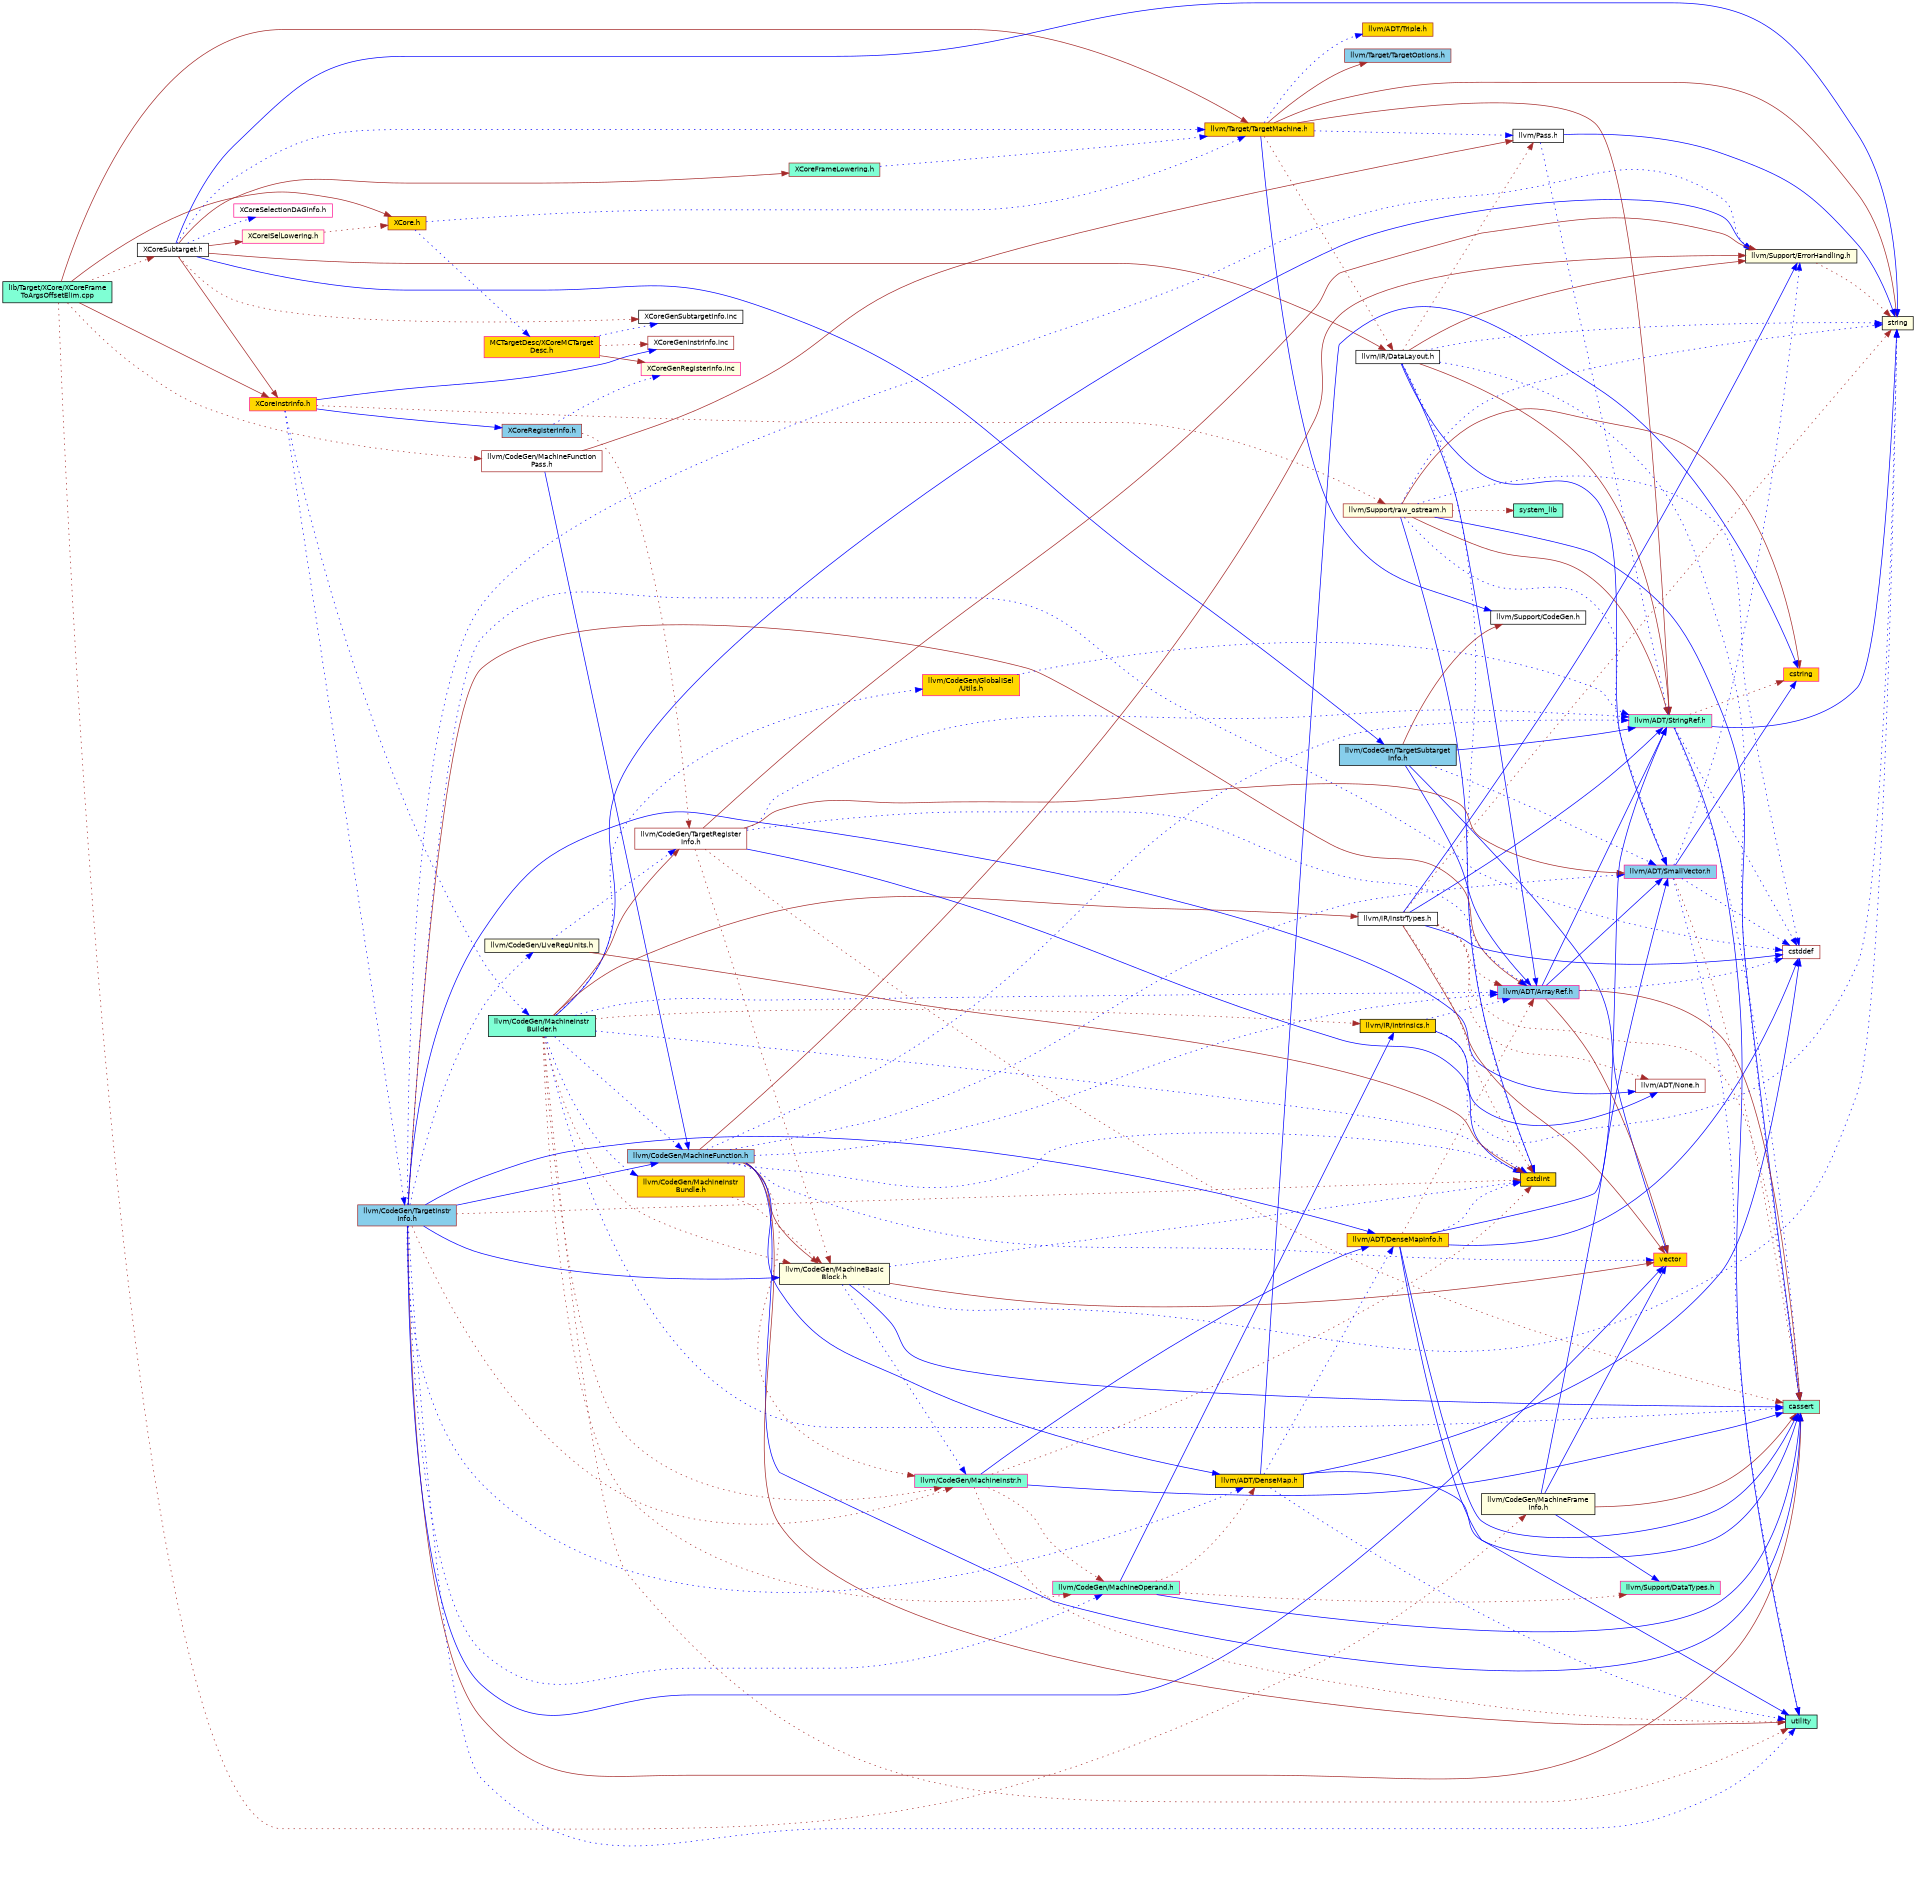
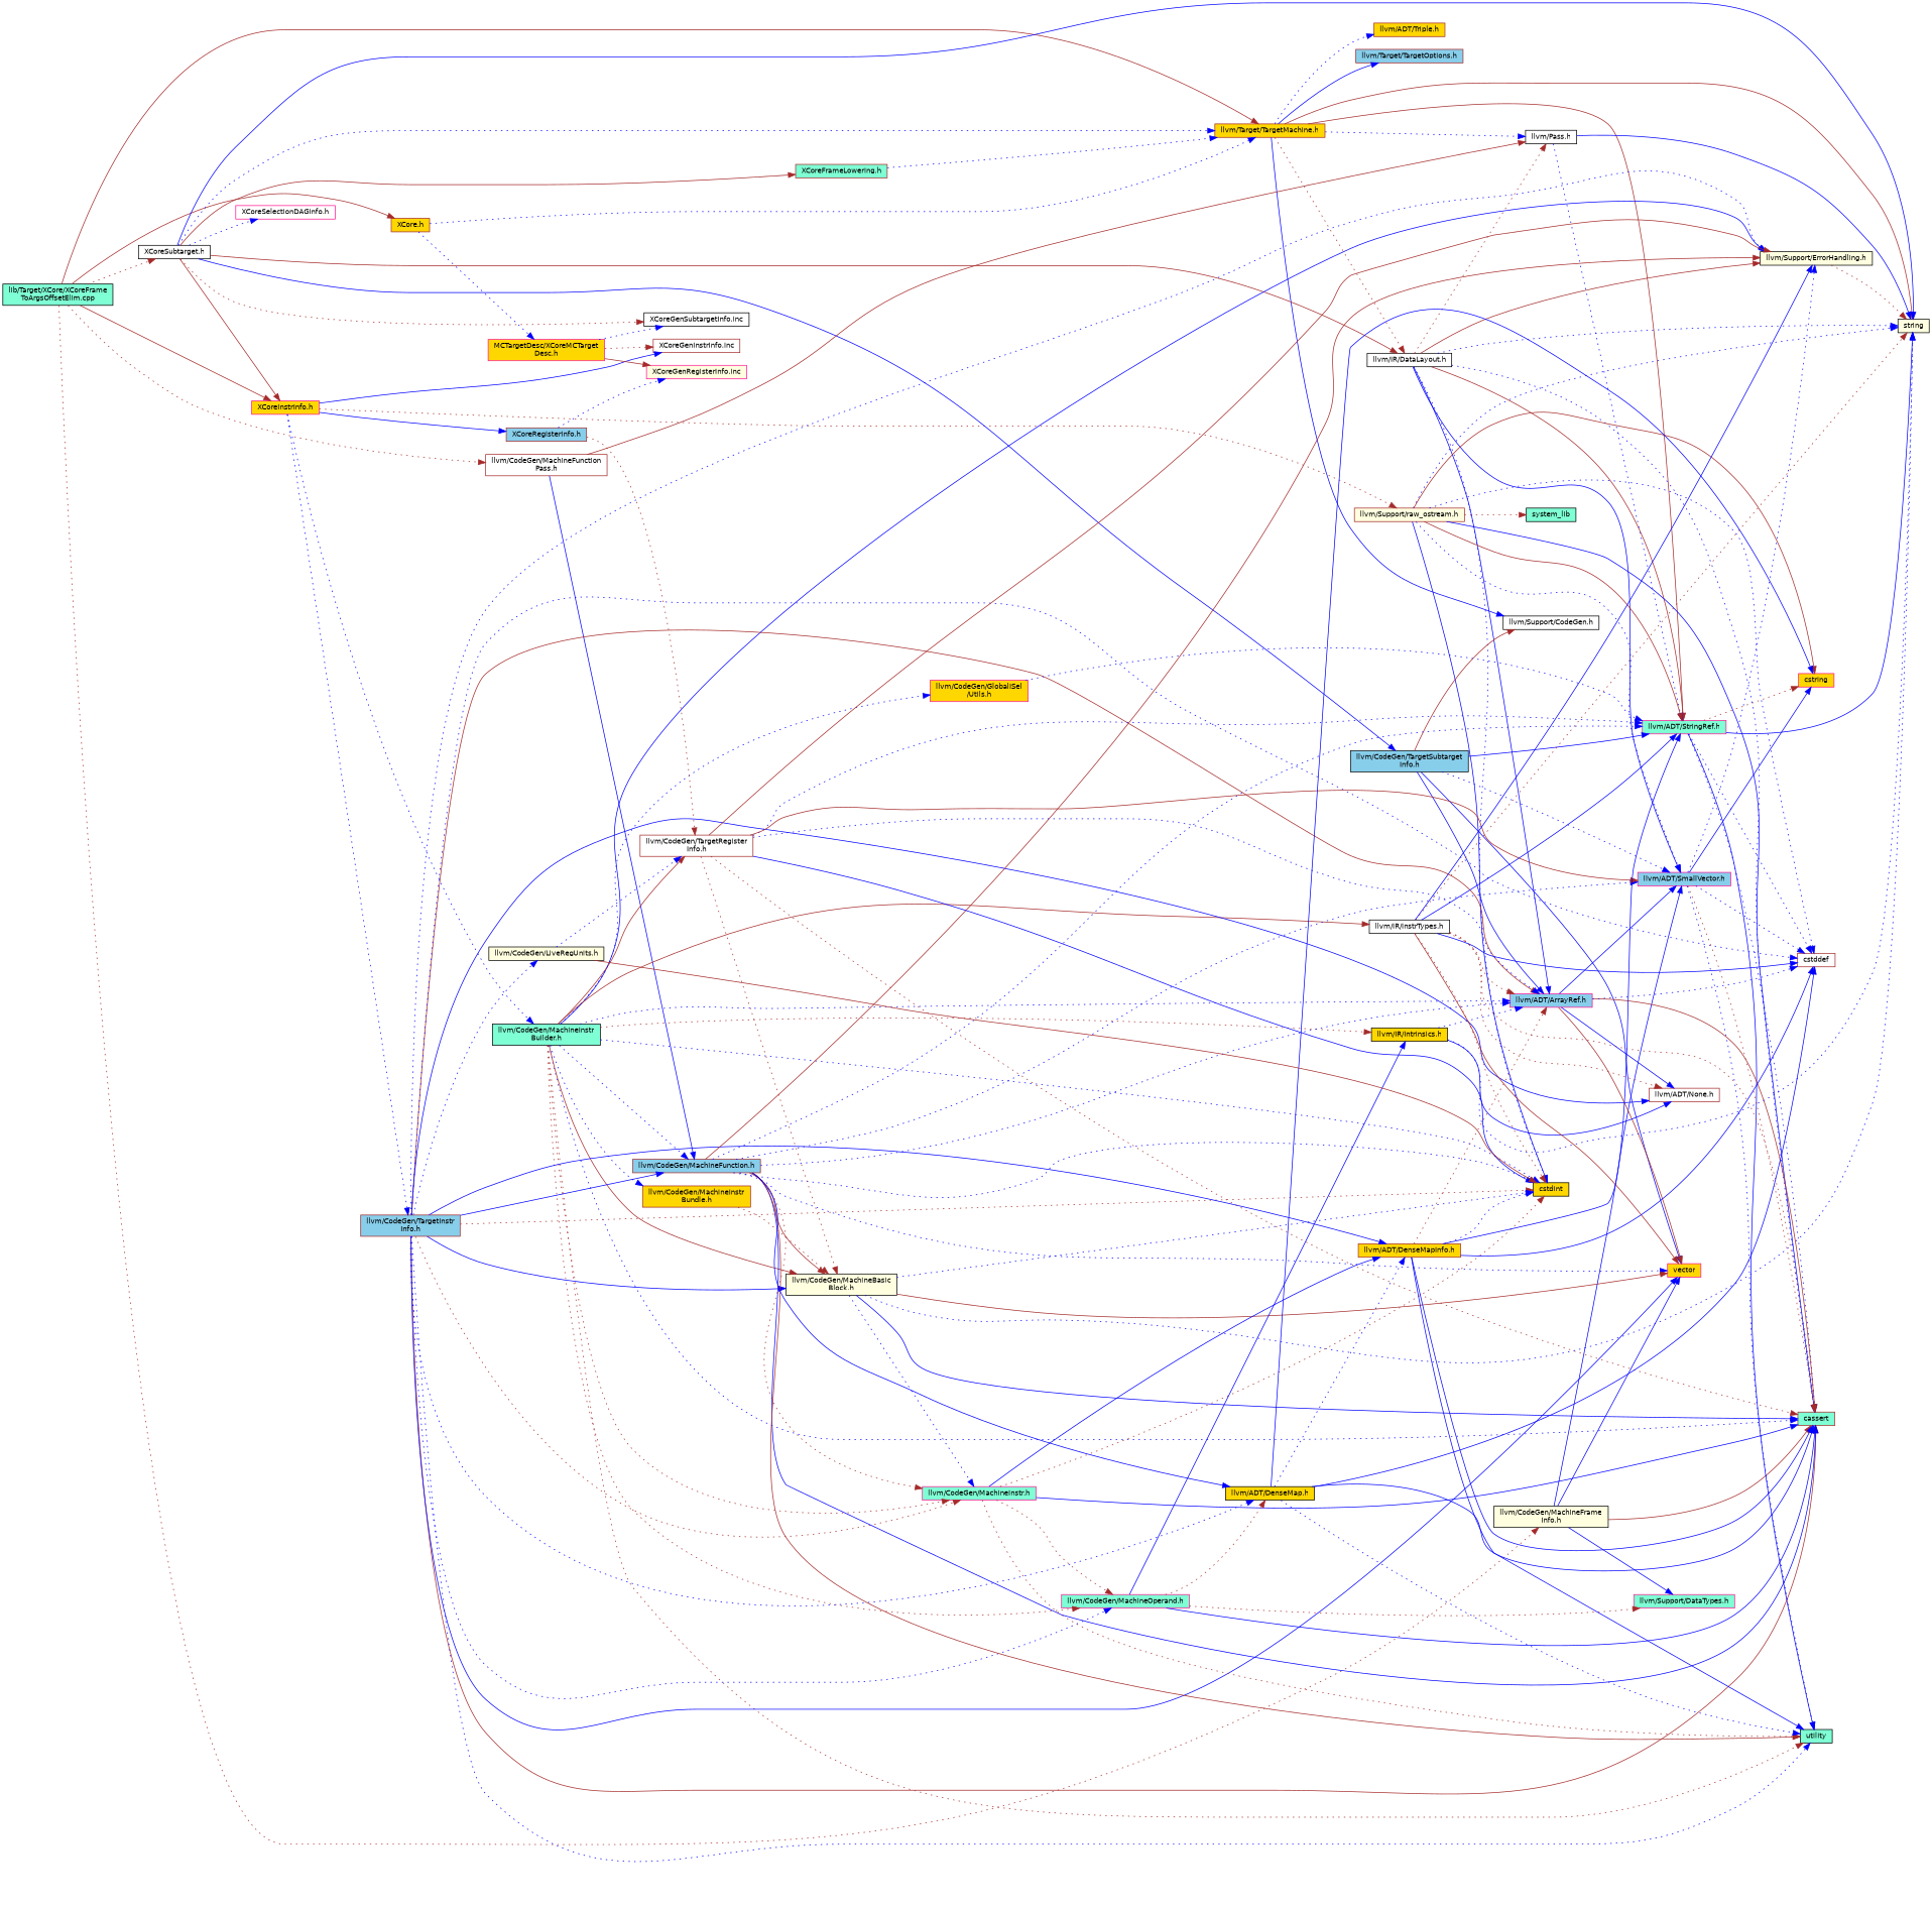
  digraph {
    rankdir=LR
    node [color=black fillcolor=gold fontname=Helvetica fontsize=10 shape=box style=filled]
    edge [color=blue fontname=Helvetica fontsize=10 labelfontname=Helvetica labelfontsize=10 style=dotted]
    n1 [fillcolor=aquamarine fontcolor=black height=0.2 label="lib/Target/XCore/XCoreFrame\lToArgsOffsetElim.cpp" width=0.4]
    n2 [color=brown height=0.2 label="XCore.h" width=0.4]
    n3 [color=brown height=0.2 label="llvm/Target/TargetMachine.h" width=0.4]
    n4 [color=deeppink height=0.2 label="XCoreInstrInfo.h" width=0.4]
    n5 [fillcolor=white height=0.2 label="XCoreSubtarget.h" width=0.4]
    n6 [fillcolor=lightyellow height=0.2 label="llvm/CodeGen/MachineFrame\lInfo.h" width=0.4]
    n7 [color=brown fillcolor=white height=0.2 label="llvm/CodeGen/MachineFunction\lPass.h" width=0.4]
    n8 [color=deeppink height=0.2 label="MCTargetDesc/XCoreMCTarget\lDesc.h" width=0.4]
    n9 [color=deeppink fillcolor=aquamarine height=0.2 label="llvm/ADT/StringRef.h" width=0.4]
    n10 [fillcolor=lightyellow height=0.2 label=string width=0.4]
    n11 [color=brown height=0.2 label="llvm/ADT/Triple.h" width=0.4]
    n12 [fillcolor=white height=0.2 label="llvm/IR/DataLayout.h" width=0.4]
    n13 [fillcolor=white height=0.2 label="llvm/Pass.h" width=0.4]
    n14 [fillcolor=white height=0.2 label="llvm/Support/CodeGen.h" width=0.4]
    n15 [color=brown fillcolor=skyblue height=0.2 label="llvm/Target/TargetOptions.h" width=0.4]
    n16 [fillcolor=aquamarine height=0.2 label="llvm/CodeGen/MachineInstr\lBuilder.h" width=0.4]
    n17 [color=brown fillcolor=lightyellow height=0.2 label="llvm/Support/raw_ostream.h" width=0.4]
    n18 [color=brown fillcolor=white height=0.2 label="XCoreGenInstrInfo.inc" width=0.4]
    n19 [color=brown fillcolor=skyblue height=0.2 label="XCoreRegisterInfo.h" width=0.4]
    n20 [color=brown fillcolor=skyblue height=0.2 label="llvm/CodeGen/TargetInstr\lInfo.h" width=0.4]
    n21 [fillcolor=white height=0.2 label="XCoreGenSubtargetInfo.inc" width=0.4]
    n22 [color=brown fillcolor=aquamarine height=0.2 label="XCoreFrameLowering.h" width=0.4]
-   n23 [color=deeppink fillcolor=lightyellow height=0.2 label="XCoreISelLowering.h" width=0.4]
    n24 [color=deeppink fillcolor=white height=0.2 label="XCoreSelectionDAGInfo.h" width=0.4]
    n25 [fillcolor=skyblue height=0.2 label="llvm/CodeGen/TargetSubtarget\lInfo.h" width=0.4]
    n26 [color=brown fillcolor=aquamarine height=0.2 label=cassert width=0.4]
    n27 [color=deeppink fillcolor=skyblue height=0.2 label="llvm/ADT/SmallVector.h" width=0.4]
    n28 [color=deeppink height=0.2 label=vector width=0.4]
    n29 [color=deeppink fillcolor=aquamarine height=0.2 label="llvm/Support/DataTypes.h" width=0.4]
    n30 [color=brown fillcolor=skyblue height=0.2 label="llvm/CodeGen/MachineFunction.h" width=0.4]
    n31 [fillcolor=aquamarine height=0.2 label=utility width=0.4]
    n32 [color=deeppink fillcolor=skyblue height=0.2 label="llvm/ADT/ArrayRef.h" width=0.4]
    n33 [fillcolor=lightyellow height=0.2 label="llvm/Support/ErrorHandling.h" width=0.4]
    n34 [height=0.2 label=cstdint width=0.4]
    n35 [color=brown fillcolor=white height=0.2 label="llvm/CodeGen/TargetRegister\lInfo.h" width=0.4]
    n36 [fillcolor=lightyellow height=0.2 label="llvm/CodeGen/MachineBasic\lBlock.h" width=0.4]
    n37 [color=deeppink fillcolor=aquamarine height=0.2 label="llvm/CodeGen/MachineInstr.h" width=0.4]
    n38 [color=deeppink fillcolor=aquamarine height=0.2 label="llvm/CodeGen/MachineOperand.h" width=0.4]
    n39 [height=0.2 label="llvm/IR/Intrinsics.h" width=0.4]
    n40 [color=deeppink height=0.2 label="llvm/CodeGen/GlobalISel\l/Utils.h" width=0.4]
    n41 [color=brown height=0.2 label="llvm/CodeGen/MachineInstr\lBundle.h" width=0.4]
    n42 [fillcolor=white height=0.2 label="llvm/IR/InstrTypes.h" width=0.4]
    n43 [color=brown fillcolor=white height=0.2 label=cstddef width=0.4]
    n44 [color=deeppink height=0.2 label=cstring width=0.4]
    n45 [fillcolor=aquamarine height=0.2 label=system_lib width=0.4]
    n46 [color=deeppink fillcolor=lightyellow height=0.2 label="XCoreGenRegisterInfo.inc" width=0.4]
    n47 [color=brown fillcolor=white height=0.2 label="llvm/ADT/None.h" width=0.4]
    n48 [color=brown height=0.2 label="llvm/ADT/DenseMapInfo.h" width=0.4]
    n49 [height=0.2 label="llvm/ADT/DenseMap.h" width=0.4]
    n50 [fillcolor=lightyellow height=0.2 label="llvm/CodeGen/LiveRegUnits.h" width=0.4]
    n1 -> n2 [color=brown style=solid]
    n1 -> n3 [color=brown style=solid]
    n1 -> n4 [color=brown style=solid]
    n1 -> n5 [color=brown]
    n1 -> n6 [color=brown]
    n1 -> n7 [color=brown]
    n2 -> n3
    n2 -> n8
    n3 -> n9 [color=brown style=solid]
    n3 -> n10 [color=brown style=solid]
    n3 -> n11
    n3 -> n12 [color=brown]
    n3 -> n13
    n3 -> n14 [style=solid]
-   n3 -> n15 [color=brown style=solid]
+   n3 -> n15 [style=solid]
    n4 -> n16
    n4 -> n17 [color=brown]
    n4 -> n18 [style=solid]
    n4 -> n19 [style=solid]
    n4 -> n20
    n5 -> n3
    n5 -> n4 [color=brown style=solid]
    n5 -> n10 [style=solid]
    n5 -> n12 [color=brown style=solid]
    n5 -> n21 [color=brown]
    n5 -> n22 [color=brown style=solid]
-   n5 -> n23 [color=brown style=solid]
    n5 -> n24
    n5 -> n25 [style=solid]
    n6 -> n26 [color=brown style=solid]
    n6 -> n27 [style=solid]
    n6 -> n28 [style=solid]
    n6 -> n29 [style=solid]
    n7 -> n13 [color=brown style=solid]
    n7 -> n30 [style=solid]
    n8 -> n18 [color=brown]
    n8 -> n21
    n8 -> n46 [color=brown style=solid]
    n9 -> n10 [style=solid]
    n9 -> n26
    n9 -> n31 [style=solid]
    n9 -> n43
    n9 -> n44 [color=brown]
    n12 -> n9 [color=brown style=solid]
    n12 -> n10
    n12 -> n13 [color=brown]
    n12 -> n26
    n12 -> n27 [style=solid]
    n12 -> n32 [style=solid]
    n12 -> n33 [color=brown style=solid]
    n12 -> n34
    n13 -> n9
    n13 -> n10 [style=solid]
    n16 -> n26
    n16 -> n30
    n16 -> n31 [color=brown]
    n16 -> n32
    n16 -> n33 [style=solid]
    n16 -> n34
    n16 -> n35 [color=brown style=solid]
-   n16 -> n36 [color=brown]
+   n16 -> n36 [color=brown style=solid]
    n16 -> n37 [color=brown]
    n16 -> n38 [color=brown]
    n16 -> n39 [color=brown]
    n16 -> n40
    n16 -> n41
    n16 -> n42 [color=brown style=solid]
    n17 -> n9 [color=brown style=solid]
    n17 -> n10
    n17 -> n26 [style=solid]
    n17 -> n27
    n17 -> n34 [style=solid]
    n17 -> n43
    n17 -> n44 [color=brown style=solid]
    n17 -> n45 [color=brown]
    n19 -> n35 [color=brown]
    n19 -> n46
    n20 -> n26 [color=brown style=solid]
    n20 -> n28 [style=solid]
    n20 -> n30 [style=solid]
    n20 -> n31
    n20 -> n32 [color=brown style=solid]
    n20 -> n33
    n20 -> n34 [color=brown]
    n20 -> n36 [style=solid]
    n20 -> n37 [color=brown]
    n20 -> n38
    n20 -> n43
    n20 -> n47 [style=solid]
    n20 -> n48 [style=solid]
    n20 -> n49
    n20 -> n50
    n22 -> n3
-   n23 -> n2 [color=brown]
    n25 -> n9 [style=solid]
    n25 -> n14 [color=brown style=solid]
    n25 -> n27
    n25 -> n28 [style=solid]
    n25 -> n32 [style=solid]
    n27 -> n26 [color=brown]
    n27 -> n31
    n27 -> n33
    n27 -> n43
    n27 -> n44 [style=solid]
    n30 -> n9
    n30 -> n26 [style=solid]
    n30 -> n27
    n30 -> n28
    n30 -> n31 [color=brown style=solid]
    n30 -> n32
    n30 -> n33 [color=brown style=solid]
    n30 -> n34
    n30 -> n36 [color=brown style=solid]
    n30 -> n37 [color=brown]
    n30 -> n49 [style=solid]
    n32 -> n26 [color=brown style=solid]
    n32 -> n27 [style=solid]
    n32 -> n28 [color=brown style=solid]
    n32 -> n43
-   n32 -> n9 [style=solid]
+   n32 -> n47 [style=solid]
    n33 -> n10 [color=brown]
    n35 -> n9
    n35 -> n26 [color=brown]
    n35 -> n27 [color=brown style=solid]
    n35 -> n32
    n35 -> n33 [color=brown style=solid]
    n35 -> n34 [style=solid]
    n35 -> n36 [color=brown]
    n36 -> n10
    n36 -> n26 [style=solid]
    n36 -> n28 [color=brown style=solid]
    n36 -> n34
    n36 -> n37
    n37 -> n26 [style=solid]
    n37 -> n31 [color=brown]
    n37 -> n34 [color=brown]
    n37 -> n38 [color=brown]
    n37 -> n48 [style=solid]
    n38 -> n26 [style=solid]
    n38 -> n29 [color=brown]
    n38 -> n39 [style=solid]
    n38 -> n49 [color=brown]
    n39 -> n10
    n39 -> n32
    n39 -> n47 [style=solid]
    n40 -> n9
    n41 -> n36 [color=brown]
    n42 -> n9 [style=solid]
    n42 -> n10 [color=brown]
    n42 -> n26 [color=brown]
    n42 -> n28 [color=brown style=solid]
    n42 -> n32 [color=brown]
    n42 -> n33 [style=solid]
    n42 -> n34 [color=brown]
    n42 -> n43 [style=solid]
    n42 -> n47 [color=brown]
    n48 -> n9 [style=solid]
    n48 -> n26 [style=solid]
    n48 -> n31 [style=solid]
    n48 -> n32 [color=brown]
    n48 -> n34
    n48 -> n43 [style=solid]
    n49 -> n26 [style=solid]
    n49 -> n31
    n49 -> n43 [style=solid]
    n49 -> n44 [style=solid]
    n49 -> n48
    n50 -> n34 [color=brown style=solid]
    n50 -> n35
  }
